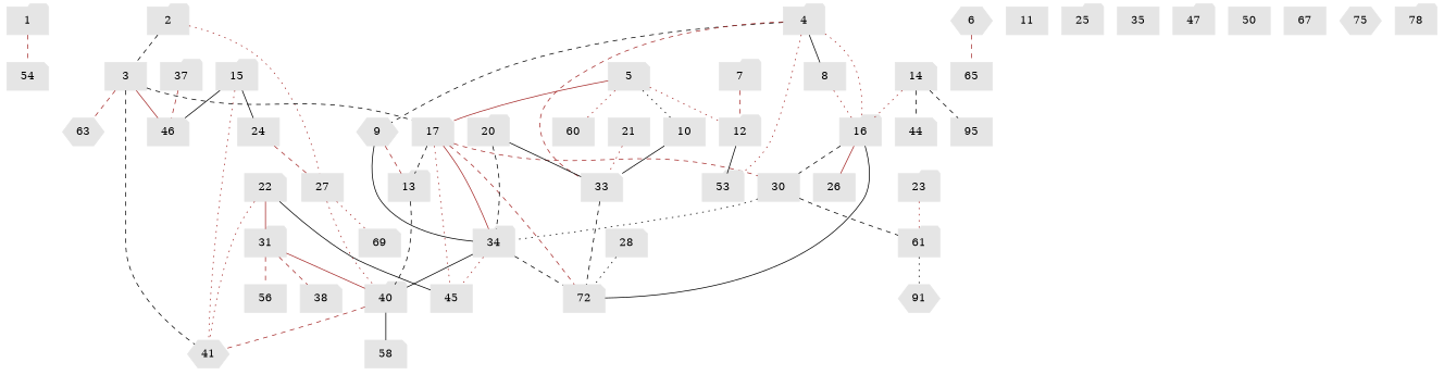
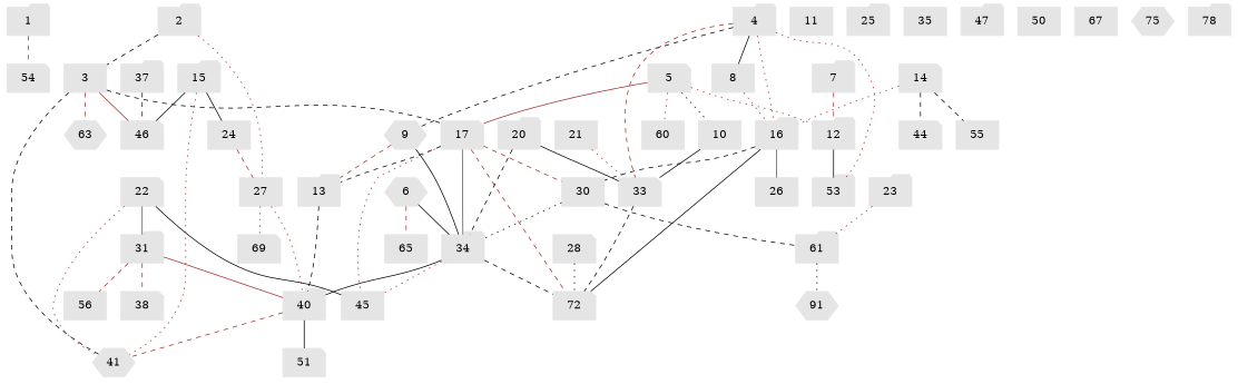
  graph {
    node [color=gray90 shape=folder style=filled]
    edge [color=brown style=dashed]
    54 [shape=note]
    1
    2 [super="+85+48"]
    3 [shape=box super="+77"]
    27 [shape=box super="+32"]
    17 [shape=note super="+90+29+18"]
    41 [shape=hexagon]
    46 [shape=note]
    63 [shape=hexagon]
    40 [super="+49+64"]
    69 [shape=note]
    34 [super="+76+89+93+42"]
    13
    30 [shape=box super="+68"]
    72 [shape=note]
    45 [shape=box]
    4 [super="+36"]
    8 [shape=box]
    9 [shape=hexagon]
    16 [super="+84"]
    33 [shape=note super="+73+79"]
    53
    26 [shape=box]
    5 [shape=note super="+19"]
    10 [shape=box]
    12
    60 [shape=box]
    6 [shape=hexagon super="+74"]
    65 [shape=box]
    7
    11 [shape=box]
-   58 [shape=note]
+   58 [shape=note label=51]
    14 [shape=note super="+39+80"]
    44 [shape=note super="+83"]
-   55 [shape=box label=95]
+   55 [shape=box]
    15 [super="+62"]
    24 [shape=box super="+81"]
    61
    20 [super="+87+52"]
    21 [shape=box]
    22 [shape=note super="+66"]
    31 [super="+43+51"]
    38 [shape=note super="+82"]
    56 [shape=box]
    23 [super="+59"]
    91 [shape=hexagon]
    25
    28 [shape=note super="+86"]
    35 [shape=box]
    37 [super="+88"]
    47
    50 [shape=box]
    67 [shape=box]
    75 [shape=hexagon]
    78
    1 -- 54
    2 -- 3 [color=black]
    2 -- 27 [style=dotted]
    3 -- 17 [color=black]
    3 -- 41 [color=black]
    3 -- 46 [style=solid]
    3 -- 63
    27 -- 40 [style=dotted]
    27 -- 69 [style=dotted]
    17 -- 34 [style=solid]
    17 -- 13 [color=black]
    17 -- 30
    17 -- 72
    17 -- 45 [style=dotted]
    40 -- 41
    40 -- 58 [color=black style=solid]
    34 -- 40 [color=black style=solid weight=3]
    34 -- 72 [color=black]
    34 -- 45 [style=dotted]
    13 -- 40 [color=black]
    30 -- 34 [color=black style=dotted]
    30 -- 61 [color=black]
    4 -- 8 [color=black style=solid]
    4 -- 9 [color=black]
    4 -- 16 [style=dotted weight=2]
    4 -- 33
    4 -- 53 [style=dotted]
    8 -- 16 [style=dotted]
    9 -- 34 [color=black style=solid]
    9 -- 13
    16 -- 30 [color=black]
    16 -- 72 [color=black style=solid]
    16 -- 26 [style=solid]
    33 -- 72 [color=black]
    5 -- 17 [style=solid]
    5 -- 10 [color=black style=dotted]
    5 -- 12 [style=dotted]
    5 -- 60 [style=dotted]
    10 -- 33 [color=black style=solid]
    12 -- 53 [color=black style=solid]
+   6 -- 34 [color=black style=solid]
    6 -- 65
    7 -- 12
    14 -- 16 [style=dotted]
    14 -- 44 [color=black]
    14 -- 55 [color=black]
    15 -- 41 [style=dotted]
    15 -- 46 [color=black style=solid]
    15 -- 24 [color=black style=solid]
    24 -- 27
    61 -- 91 [color=black style=dotted]
    20 -- 34 [color=black]
    20 -- 33 [color=black style=solid]
    21 -- 33 [style=dotted]
    22 -- 41 [style=dotted]
    22 -- 45 [color=black style=solid]
    22 -- 31 [style=solid]
    31 -- 40 [style=solid weight=2]
    31 -- 38
    31 -- 56
    23 -- 61 [style=dotted]
    28 -- 72 [color=black style=dotted]
-   37 -- 46
+   37 -- 46 [color=black]
  }
